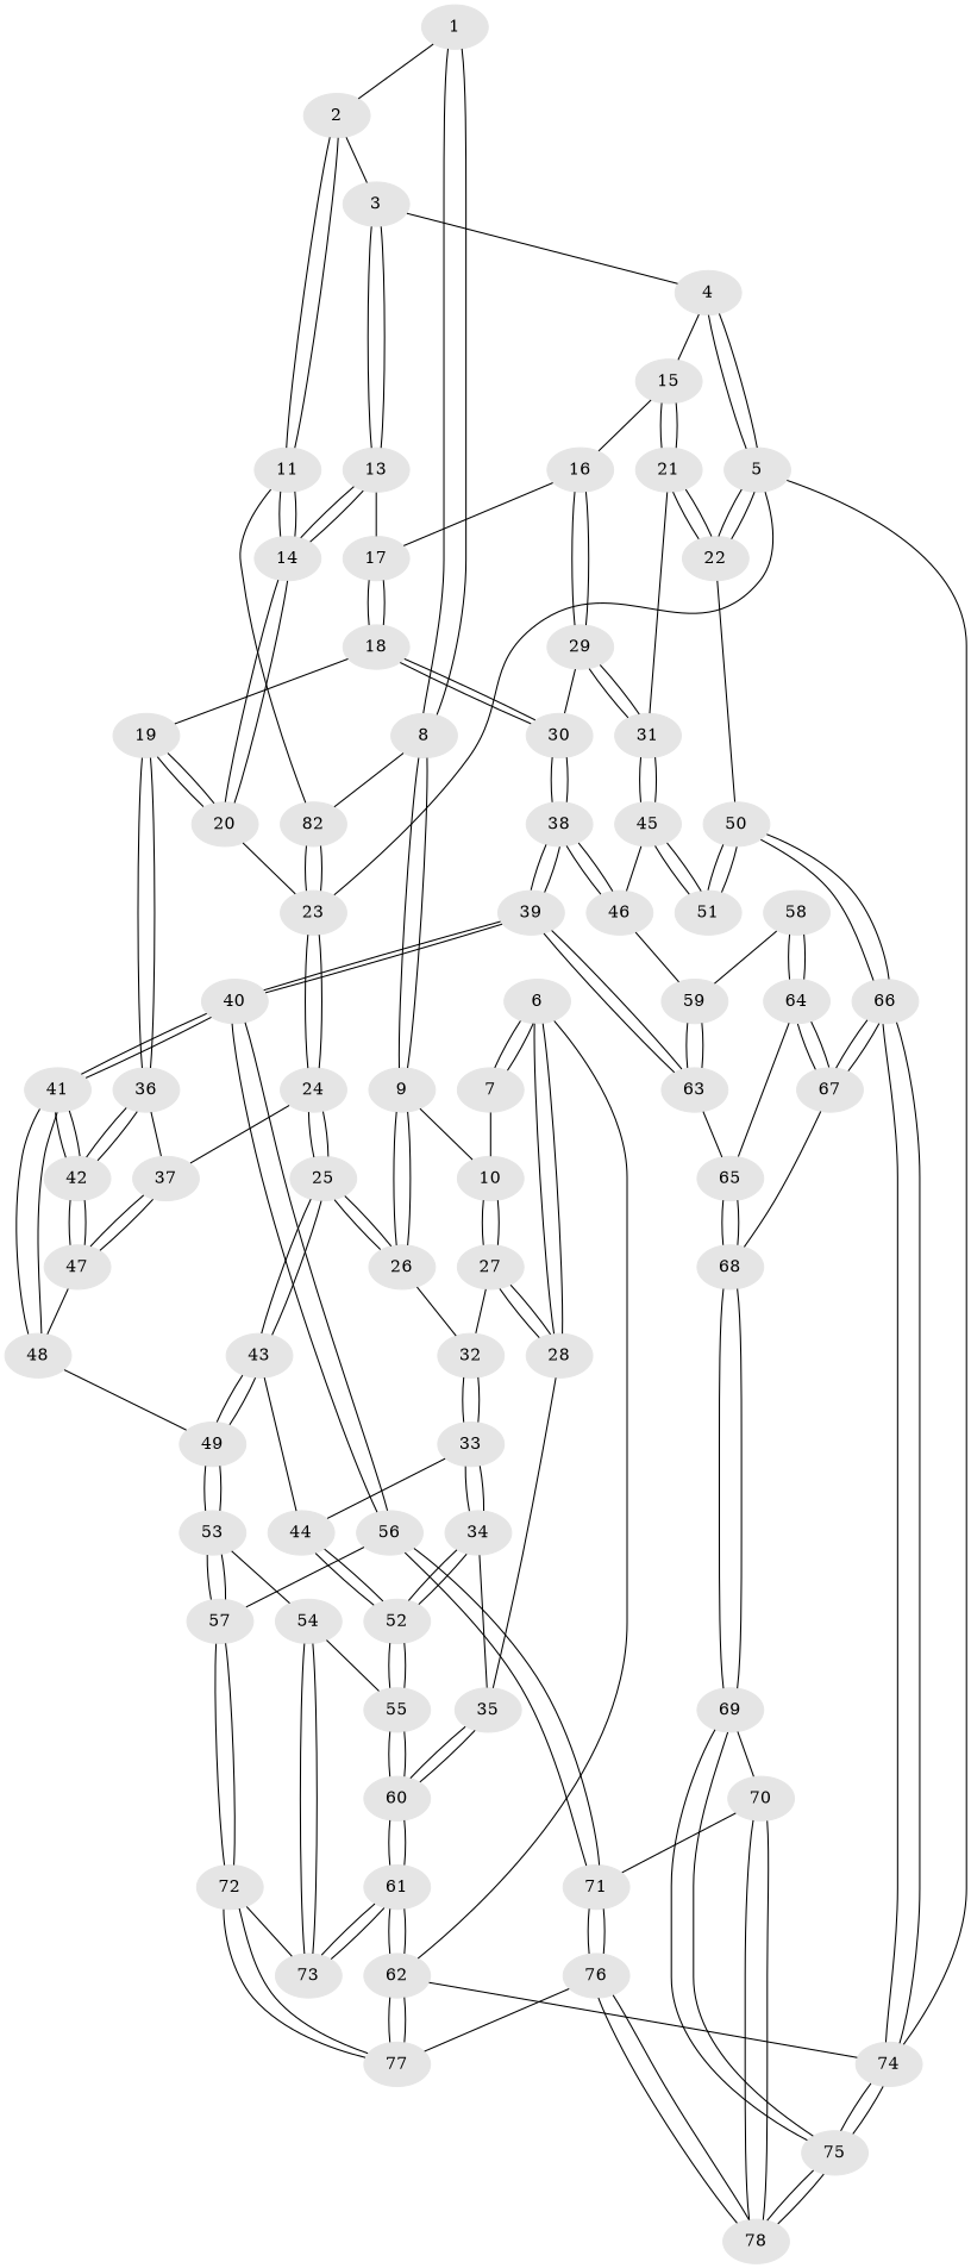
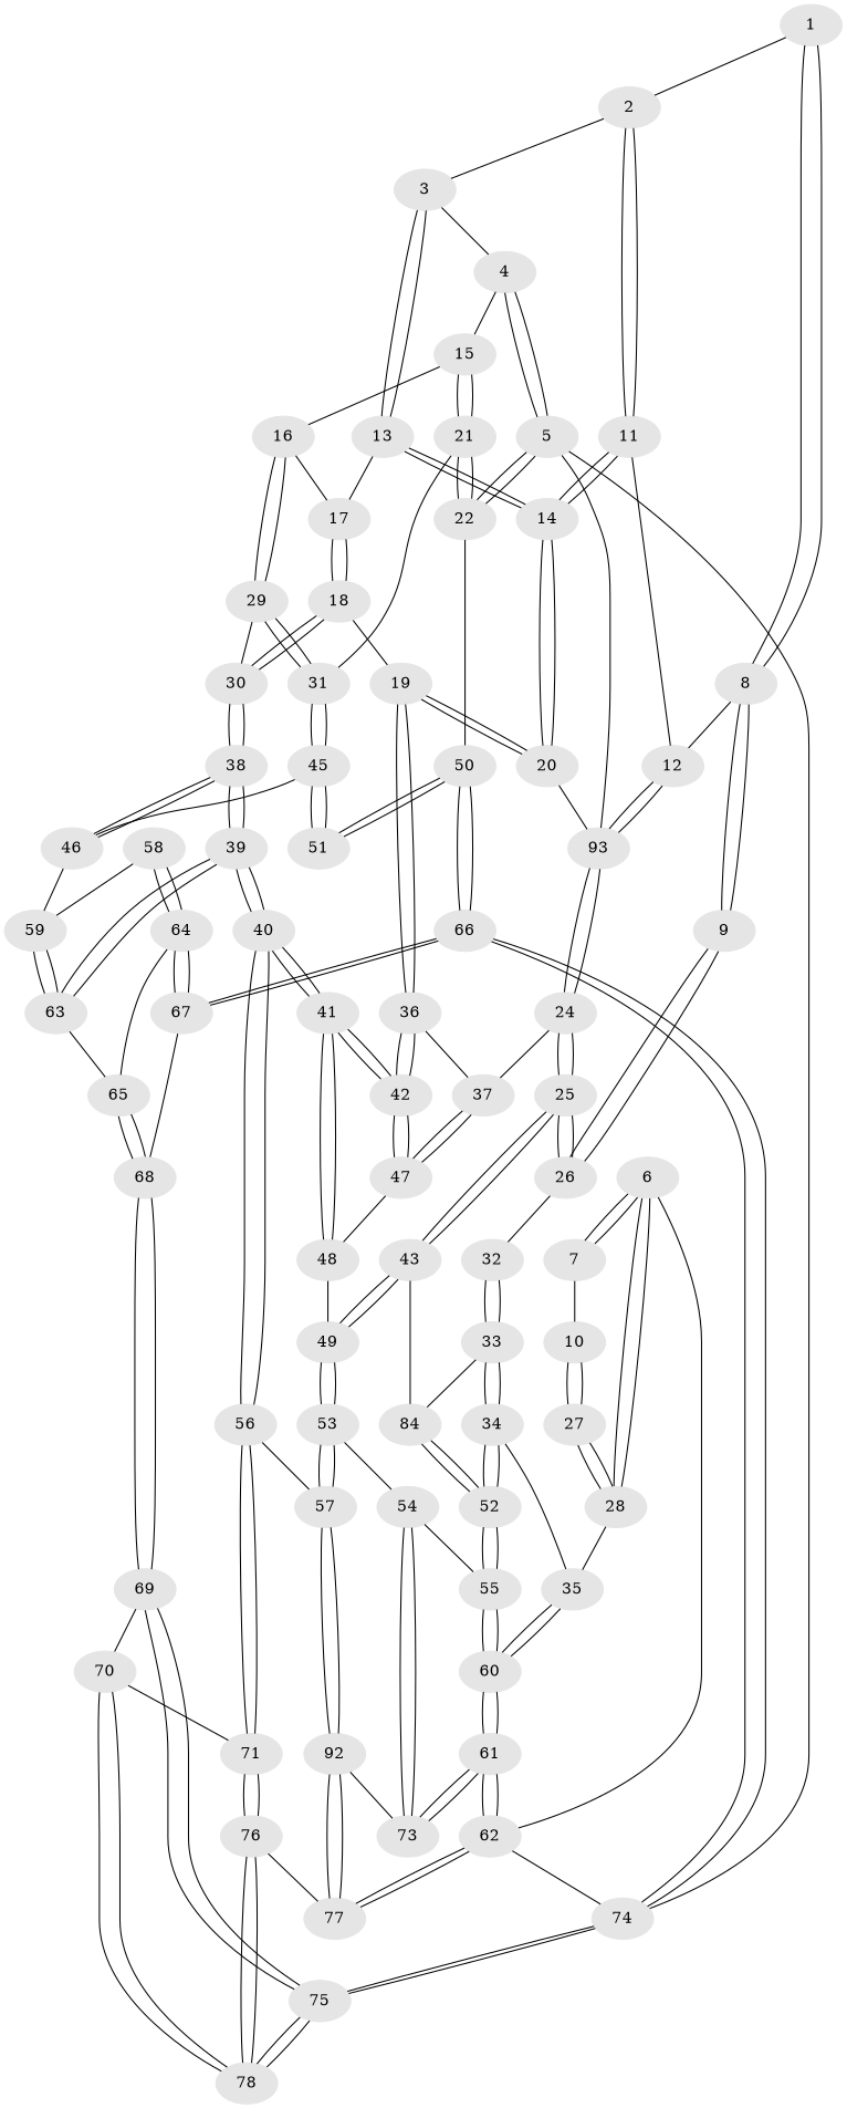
  graph {
    node [color=gray90 style=filled]
    1
    2
    8
    3
    11
    9
-   12 [label=82]
+   12
    4
    13
    14
    5
    15
    17
    22
    74
-   23
+   23 [label=93]
    16
    21
    6
    7
    28
    62
    50
    75
    10
    35
    77
    27
    26
    32
    20
    24
    18
    29
    31
    30
    19
    36
    38
    37
    42
    45
    51
    66
    25
    43
    47
-   44
+   44 [label=84]
    49
    33
    60
    39
    46
    34
    52
    55
    61
    48
    40
    63
    59
    41
    56
    65
    57
    71
    53
    54
    67
    58
    64
    73
-   72
+   72 [label=92]
    76
    68
    69
    70
    78
    1 -- 2
    1 -- 8
    1 -- 8
    2 -- 3
    2 -- 11
    2 -- 11
    8 -- 9
    8 -- 9
    8 -- 12
    3 -- 4
    3 -- 13
    3 -- 13
    11 -- 12
    11 -- 14
    11 -- 14
-   9 -- 10
    9 -- 26
    9 -- 26
    12 -- 23
    12 -- 23
    4 -- 5
    4 -- 5
    4 -- 15
    13 -- 14
    13 -- 14
    13 -- 17
    14 -- 20
    14 -- 20
    5 -- 22
    5 -- 22
    5 -- 74
    5 -- 23
    15 -- 16
    15 -- 21
    15 -- 21
    17 -- 18
    17 -- 18
    22 -- 50
    74 -- 75
    74 -- 75
    23 -- 24
    23 -- 24
    16 -- 17
    16 -- 29
    16 -- 29
    21 -- 22
    21 -- 22
    21 -- 31
    6 -- 7
    6 -- 7
    6 -- 28
    6 -- 28
    6 -- 62
    7 -- 10
    28 -- 35
    62 -- 74
    62 -- 77
    62 -- 77
    50 -- 51
    50 -- 51
    50 -- 66
    50 -- 66
    75 -- 78
    75 -- 78
    10 -- 27
    10 -- 27
    35 -- 60
    35 -- 60
    27 -- 28
    27 -- 28
-   27 -- 32
    26 -- 32
    32 -- 33
    32 -- 33
    20 -- 23
    24 -- 37
    24 -- 25
    24 -- 25
    18 -- 30
    18 -- 30
    18 -- 19
    29 -- 31
    29 -- 31
    29 -- 30
    31 -- 45
    31 -- 45
    30 -- 38
    30 -- 38
    19 -- 20
    19 -- 20
    19 -- 36
    19 -- 36
    36 -- 37
    36 -- 42
    36 -- 42
    38 -- 39
    38 -- 39
    38 -- 46
    38 -- 46
    37 -- 47
    37 -- 47
    42 -- 47
    42 -- 47
    45 -- 51
    45 -- 51
    45 -- 46
    66 -- 74
    66 -- 74
    66 -- 67
    66 -- 67
    25 -- 26
    25 -- 26
    25 -- 43
    25 -- 43
    43 -- 44
    43 -- 49
    43 -- 49
    47 -- 48
    44 -- 52
    44 -- 52
    49 -- 53
    49 -- 53
    33 -- 44
    33 -- 34
    33 -- 34
    60 -- 61
    60 -- 61
    39 -- 40
    39 -- 40
    39 -- 63
    39 -- 63
    46 -- 59
    34 -- 35
    34 -- 52
    34 -- 52
    52 -- 55
    52 -- 55
    55 -- 60
    55 -- 60
    61 -- 62
    61 -- 62
    61 -- 73
    61 -- 73
    48 -- 49
    40 -- 41
    40 -- 41
    40 -- 56
    40 -- 56
    63 -- 65
    59 -- 63
    59 -- 63
    41 -- 42
    41 -- 42
    41 -- 48
    41 -- 48
    56 -- 57
    56 -- 71
    56 -- 71
    65 -- 68
    65 -- 68
    57 -- 72
    57 -- 72
    71 -- 76
    71 -- 76
    53 -- 57
    53 -- 57
    53 -- 54
    54 -- 55
    54 -- 73
    54 -- 73
    67 -- 68
    58 -- 59
    58 -- 64
    58 -- 64
    64 -- 65
    64 -- 67
    64 -- 67
    72 -- 77
    72 -- 77
    72 -- 73
    76 -- 77
    76 -- 78
    76 -- 78
    68 -- 69
    68 -- 69
    69 -- 75
    69 -- 75
    69 -- 70
    70 -- 71
    70 -- 78
    70 -- 78
  }
